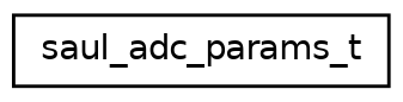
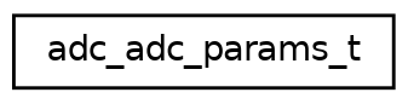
  digraph {
    rankdir=LR
-   n1 [color=black fillcolor=white fontname=Helvetica fontsize=10 height=0.2 label=saul_adc_params_t shape=record style=filled width=0.4]
+   n1 [color=black fillcolor=white fontname=Helvetica fontsize=10 height=0.2 label=adc_adc_params_t shape=record style=filled width=0.4]
  }
